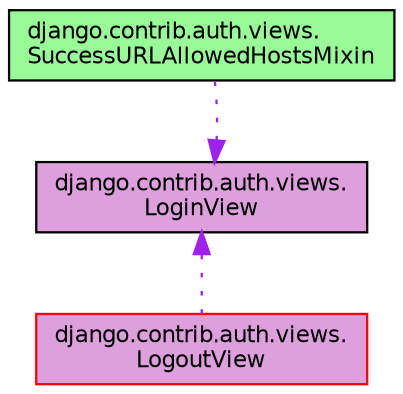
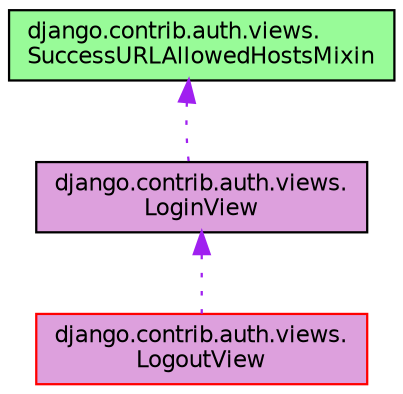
  digraph {
    node [color=black fillcolor=plum fontname=Helvetica fontsize=10 shape=record style=filled]
    edge [color=purple dir=back fontname=Helvetica fontsize=10 labelfontname=Helvetica labelfontsize=10 style=dotted]
    n1 [fillcolor=palegreen fontcolor=black height=0.2 label="django.contrib.auth.views.\lSuccessURLAllowedHostsMixin" width=0.4]
    n2 [height=0.2 label="django.contrib.auth.views.\lLoginView" width=0.4]
    n3 [color=red height=0.2 label="django.contrib.auth.views.\lLogoutView" width=0.4]
-   n2 -> n1
+   n1 -> n2
    n2 -> n3
  }
